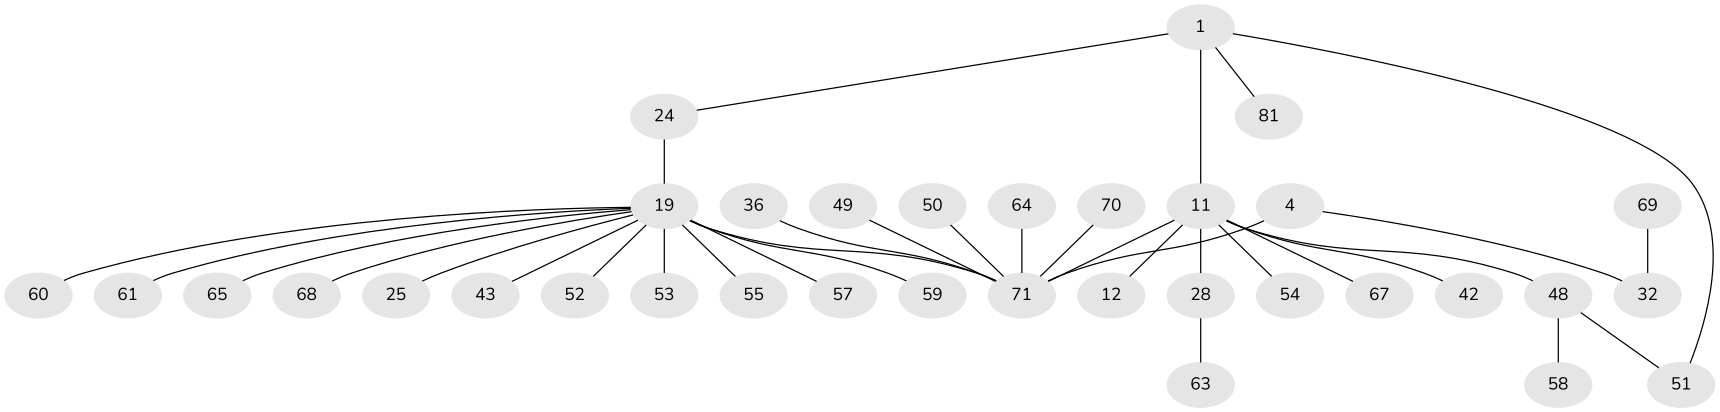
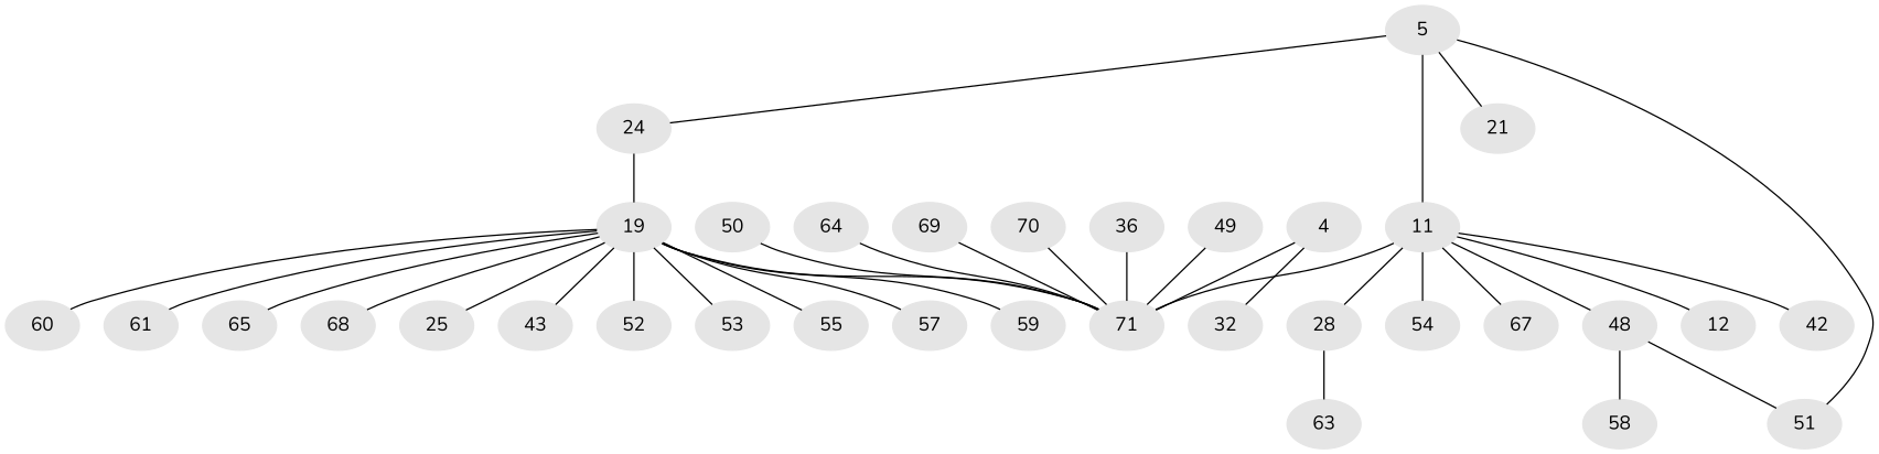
  graph {
    fontname=Nunito
    node [color=gray90 fontname=Nunito style=filled]
    edge [fontname=Nunito]
    11 [super="+8"]
    42
    71 [super="+66+29"]
    12 [super="+10"]
    28 [super="+18"]
    48 [super="+41+9+30+35"]
    54
    67 [super="+37+45"]
-   1
-   21 [label=81]
+   1 [label=5]
+   21
    24 [super="+22"]
    51 [super="+47"]
    19 [super="+3+15"]
    25
    43
    52
    53
    55
    57
    59
    60
    61
    65
    68
    4
    32
    63 [super="+44"]
    58 [super="+20"]
    36
    49
    50 [super="+40"]
    64 [super="+16"]
    69
    70
    11 -- 42
    11 -- 71 [weight=6]
    11 -- 12 [weight=2]
    11 -- 28 [weight=2]
    11 -- 48 [weight=2]
    11 -- 54
    11 -- 67
    28 -- 63
    48 -- 51
    48 -- 58
    1 -- 11 [weight=2]
    1 -- 21
    1 -- 24
    1 -- 51
    24 -- 19 [weight=2]
    19 -- 71 [weight=4]
    19 -- 25
    19 -- 43
    19 -- 52
    19 -- 53
    19 -- 55
    19 -- 57
    19 -- 59
    19 -- 60
    19 -- 61
    19 -- 65
    19 -- 68
    4 -- 71 [weight=2]
    4 -- 32
    36 -- 71
    49 -- 71
    50 -- 71
    64 -- 71
-   69 -- 32
+   69 -- 71
    70 -- 71
  }
